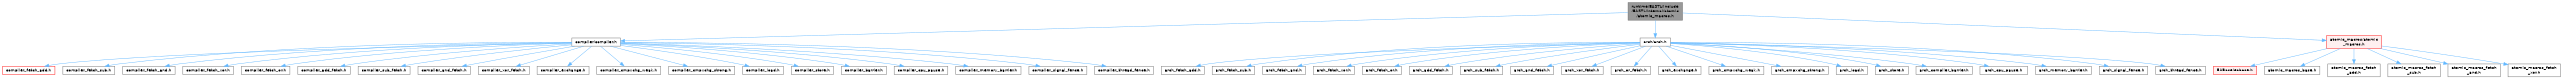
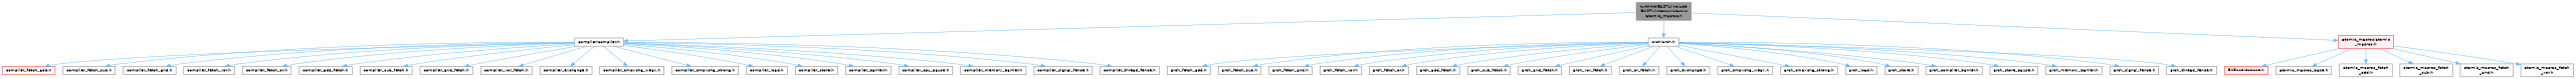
  digraph {
    node [color=grey40 fillcolor=white fontname=Helvetica fontsize=10 shape=box style=filled]
    edge [color=steelblue1 fontname=Helvetica fontsize=10 labelfontname=Helvetica labelfontsize=10 style=solid]
    n1 [color=gray40 fillcolor=grey60 fontcolor=black height=0.2 label="runtime/EASTL/include\l/EASTL/internal/atomic\l/atomic_macros.h" width=0.4]
    n2 [height=0.2 label="compiler/compiler.h" width=0.4]
    n3 [height=0.2 label="arch/arch.h" width=0.4]
    n4 [color=red fillcolor="#FFF0F0" height=0.2 label="atomic_macros/atomic\l_macros.h" width=0.4]
    n5 [color=red height=0.2 label="compiler_fetch_add.h" width=0.4]
    n6 [height=0.2 label="compiler_fetch_sub.h" width=0.4]
    n7 [height=0.2 label="compiler_fetch_and.h" width=0.4]
    n8 [height=0.2 label="compiler_fetch_xor.h" width=0.4]
    n9 [height=0.2 label="compiler_fetch_or.h" width=0.4]
    n10 [height=0.2 label="compiler_add_fetch.h" width=0.4]
    n11 [height=0.2 label="compiler_sub_fetch.h" width=0.4]
    n12 [height=0.2 label="compiler_and_fetch.h" width=0.4]
    n13 [height=0.2 label="compiler_xor_fetch.h" width=0.4]
    n14 [height=0.2 label="compiler_exchange.h" width=0.4]
    n15 [height=0.2 label="compiler_cmpxchg_weak.h" width=0.4]
    n16 [height=0.2 label="compiler_cmpxchg_strong.h" width=0.4]
    n17 [height=0.2 label="compiler_load.h" width=0.4]
    n18 [height=0.2 label="compiler_store.h" width=0.4]
    n19 [height=0.2 label="compiler_barrier.h" width=0.4]
    n20 [height=0.2 label="compiler_cpu_pause.h" width=0.4]
    n21 [height=0.2 label="compiler_memory_barrier.h" width=0.4]
    n22 [height=0.2 label="compiler_signal_fence.h" width=0.4]
    n23 [height=0.2 label="compiler_thread_fence.h" width=0.4]
    n24 [height=0.2 label="arch_fetch_add.h" width=0.4]
    n25 [height=0.2 label="arch_fetch_sub.h" width=0.4]
    n26 [height=0.2 label="arch_fetch_and.h" width=0.4]
    n27 [height=0.2 label="arch_fetch_xor.h" width=0.4]
    n28 [height=0.2 label="arch_fetch_or.h" width=0.4]
    n29 [height=0.2 label="arch_add_fetch.h" width=0.4]
    n30 [height=0.2 label="arch_sub_fetch.h" width=0.4]
    n31 [height=0.2 label="arch_and_fetch.h" width=0.4]
    n32 [height=0.2 label="arch_xor_fetch.h" width=0.4]
    n33 [height=0.2 label="arch_or_fetch.h" width=0.4]
    n34 [height=0.2 label="arch_exchange.h" width=0.4]
    n35 [height=0.2 label="arch_cmpxchg_weak.h" width=0.4]
    n36 [height=0.2 label="arch_cmpxchg_strong.h" width=0.4]
    n37 [height=0.2 label="arch_load.h" width=0.4]
    n38 [height=0.2 label="arch_store.h" width=0.4]
    n39 [height=0.2 label="arch_compiler_barrier.h" width=0.4]
-   n40 [height=0.2 label="arch_cpu_pause.h" width=0.4]
+   n40 [height=0.2 label="arch_store_pause.h" width=0.4]
    n41 [height=0.2 label="arch_memory_barrier.h" width=0.4]
    n42 [height=0.2 label="arch_signal_fence.h" width=0.4]
    n43 [height=0.2 label="arch_thread_fence.h" width=0.4]
    n44 [color=red fillcolor="#FFF0F0" height=0.2 label="EABase/eabase.h" width=0.4]
    n45 [height=0.2 label="atomic_macros_base.h" width=0.4]
    n46 [height=0.2 label="atomic_macros_fetch\l_add.h" width=0.4]
    n47 [height=0.2 label="atomic_macros_fetch\l_sub.h" width=0.4]
    n48 [height=0.2 label="atomic_macros_fetch\l_and.h" width=0.4]
    n49 [height=0.2 label="atomic_macros_fetch\l_xor.h" width=0.4]
    n1 -> n2
    n1 -> n3
    n1 -> n4
    n2 -> n5
    n2 -> n6
    n2 -> n7
    n2 -> n8
    n2 -> n9
    n2 -> n10
    n2 -> n11
    n2 -> n12
    n2 -> n13
    n2 -> n14
    n2 -> n15
    n2 -> n16
    n2 -> n17
    n2 -> n18
    n2 -> n19
    n2 -> n20
    n2 -> n21
    n2 -> n22
    n2 -> n23
    n3 -> n24
    n3 -> n25
    n3 -> n26
    n3 -> n27
    n3 -> n28
    n3 -> n29
    n3 -> n30
    n3 -> n31
    n3 -> n32
    n3 -> n33
    n3 -> n34
    n3 -> n35
    n3 -> n36
    n3 -> n37
    n3 -> n38
    n3 -> n39
    n3 -> n40
    n3 -> n41
    n3 -> n42
    n3 -> n43
    n4 -> n44
    n4 -> n45
    n4 -> n46
    n4 -> n47
    n4 -> n48
    n4 -> n49
  }
